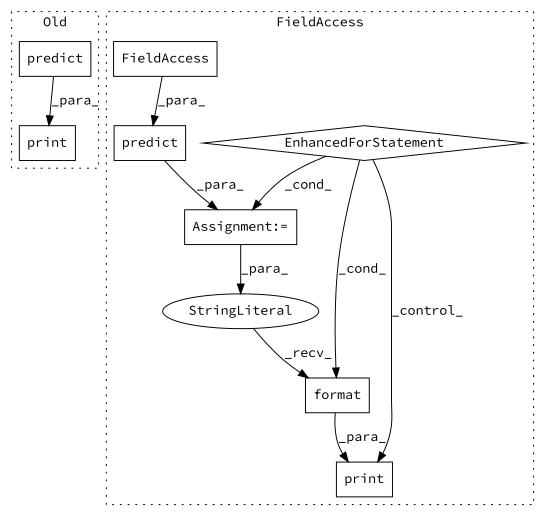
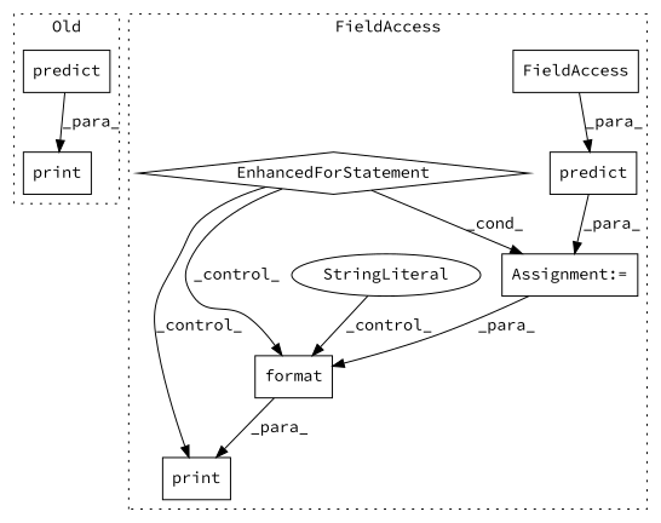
  digraph {
    fontname="Source Code Pro"
    node [a=32 fontname="Source Code Pro" l="8,1" s="5209,5362" shape=box]
    edge [fontname="Source Code Pro"]
    n1 [label=predict s="4490,4540"]
    n2 [l="6,1" label=print s="4551,4562"]
    n3 [l="7,1" label=format s="5407,5427"]
    n4 [a=45 l=24 label=StringLiteral s=5382 shape=ellipse]
    n5 [l="6,1" label=print s="5376,5428"]
    n6 [a=70 l="131,2" label=EnhancedForStatement shape=diamond]
    n7 [a=7 l="131,2" label="Assignment:="]
    n8 [label=predict s="5152,5198"]
    n9 [a=22 l=14 label=FieldAccess s=5160]
    subgraph cluster_1 {
      label=Old
      style=dotted
      n1
      n2
    }
    subgraph cluster_2 {
      label=FieldAccess
      style=dotted
      n3
      n4
      n5
      n6
      n7
      n8
      n9
    }
    n1 -> n2 [label=_para_]
    n3 -> n5 [label=_para_]
-   n4 -> n3 [label=_recv_]
-   n6 -> n3 [label=_cond_]
+   n4 -> n3 [label=_control_]
+   n6 -> n3 [label=_control_]
    n6 -> n5 [label=_control_]
    n6 -> n7 [label=_cond_]
-   n7 -> n4 [label=_para_]
+   n7 -> n3 [label=_para_]
    n8 -> n7 [label=_para_]
    n9 -> n8 [label=_para_]
  }
